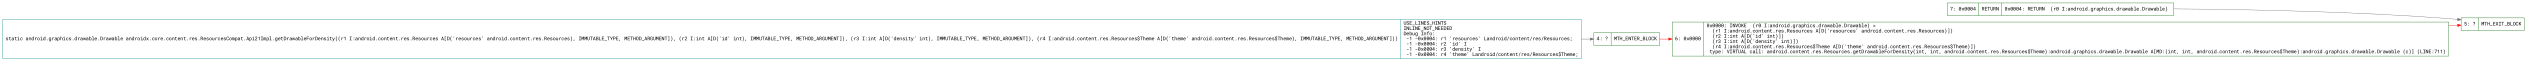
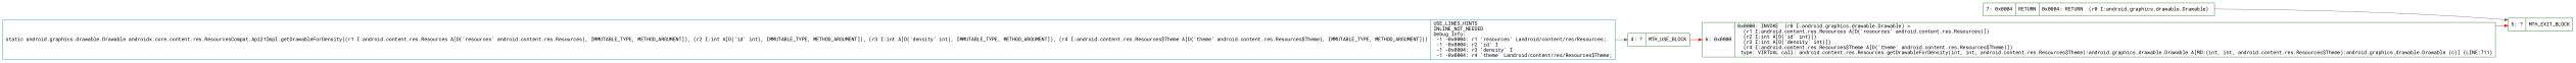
  digraph {
    fontname="Roboto Mono"
    rankdir=LR
    node [color=darkgreen fontname="Roboto Mono" shape=record]
    edge [color=red fontname="Roboto Mono"]
-   n1 [label="{4\:\ ?|MTH_ENTER_BLOCK\l}"]
+   n1 [label="{4\:\ ?|MTH_USE_BLOCK\l}"]
    n2 [label="{6\:\ 0x0000|0x0000: INVOKE  (r0 I:android.graphics.drawable.Drawable) = \l  (r1 I:android.content.res.Resources A[D('resources' android.content.res.Resources)])\l  (r2 I:int A[D('id' int)])\l  (r3 I:int A[D('density' int)])\l  (r4 I:android.content.res.Resources$Theme A[D('theme' android.content.res.Resources$Theme)])\l type: VIRTUAL call: android.content.res.Resources.getDrawableForDensity(int, int, android.content.res.Resources$Theme):android.graphics.drawable.Drawable A[MD:(int, int, android.content.res.Resources$Theme):android.graphics.drawable.Drawable (c)] (LINE:711)\l}"]
    n3 [label="{5\:\ ?|MTH_EXIT_BLOCK\l}"]
    n4 [label="{7\:\ 0x0004|RETURN\l|0x0004: RETURN  (r0 I:android.graphics.drawable.Drawable) \l}"]
    n5 [color=teal label="{static android.graphics.drawable.Drawable androidx.core.content.res.ResourcesCompat.Api21Impl.getDrawableForDensity((r1 I:android.content.res.Resources A[D('resources' android.content.res.Resources), IMMUTABLE_TYPE, METHOD_ARGUMENT]), (r2 I:int A[D('id' int), IMMUTABLE_TYPE, METHOD_ARGUMENT]), (r3 I:int A[D('density' int), IMMUTABLE_TYPE, METHOD_ARGUMENT]), (r4 I:android.content.res.Resources$Theme A[D('theme' android.content.res.Resources$Theme), IMMUTABLE_TYPE, METHOD_ARGUMENT]))  | USE_LINES_HINTS\lINLINE_NOT_NEEDED\lDebug Info:\l  \-1 \-0x0004: r1 'resources' Landroid\/content\/res\/Resources;\l  \-1 \-0x0004: r2 'id' I\l  \-1 \-0x0004: r3 'density' I\l  \-1 \-0x0004: r4 'theme' Landroid\/content\/res\/Resources$Theme;\l}"]
    n1 -> n2
    n2 -> n3
    n4 -> n3 [color=gray40]
    n5 -> n1 [color=gray40]
  }
